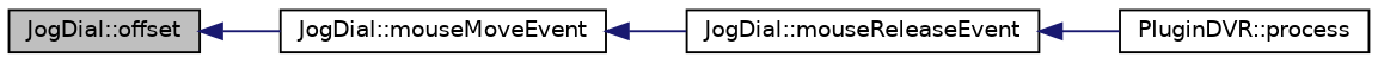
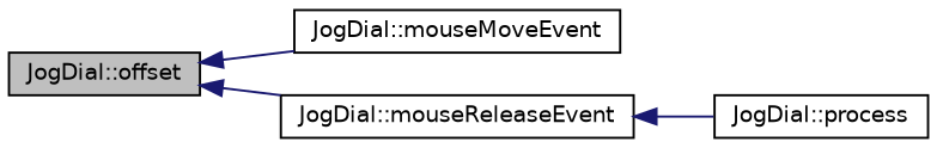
  digraph {
    rankdir=LR
    node [color=black fillcolor=white fontname=Helvetica fontsize=10 shape=record style=filled]
    edge [color=midnightblue dir=back fontname=Helvetica fontsize=10 labelfontname=Helvetica labelfontsize=10 style=solid]
    n1 [fillcolor=grey75 fontcolor=black height=0.2 label="JogDial::offset" width=0.4]
    n2 [height=0.2 label="JogDial::mouseMoveEvent" width=0.4]
    n3 [height=0.2 label="JogDial::mouseReleaseEvent" width=0.4]
-   n4 [height=0.2 label="PluginDVR::process" width=0.4]
+   n4 [height=0.2 label="JogDial::process" width=0.4]
    n1 -> n2
-   n2 -> n3
+   n1 -> n3
    n3 -> n4
  }
